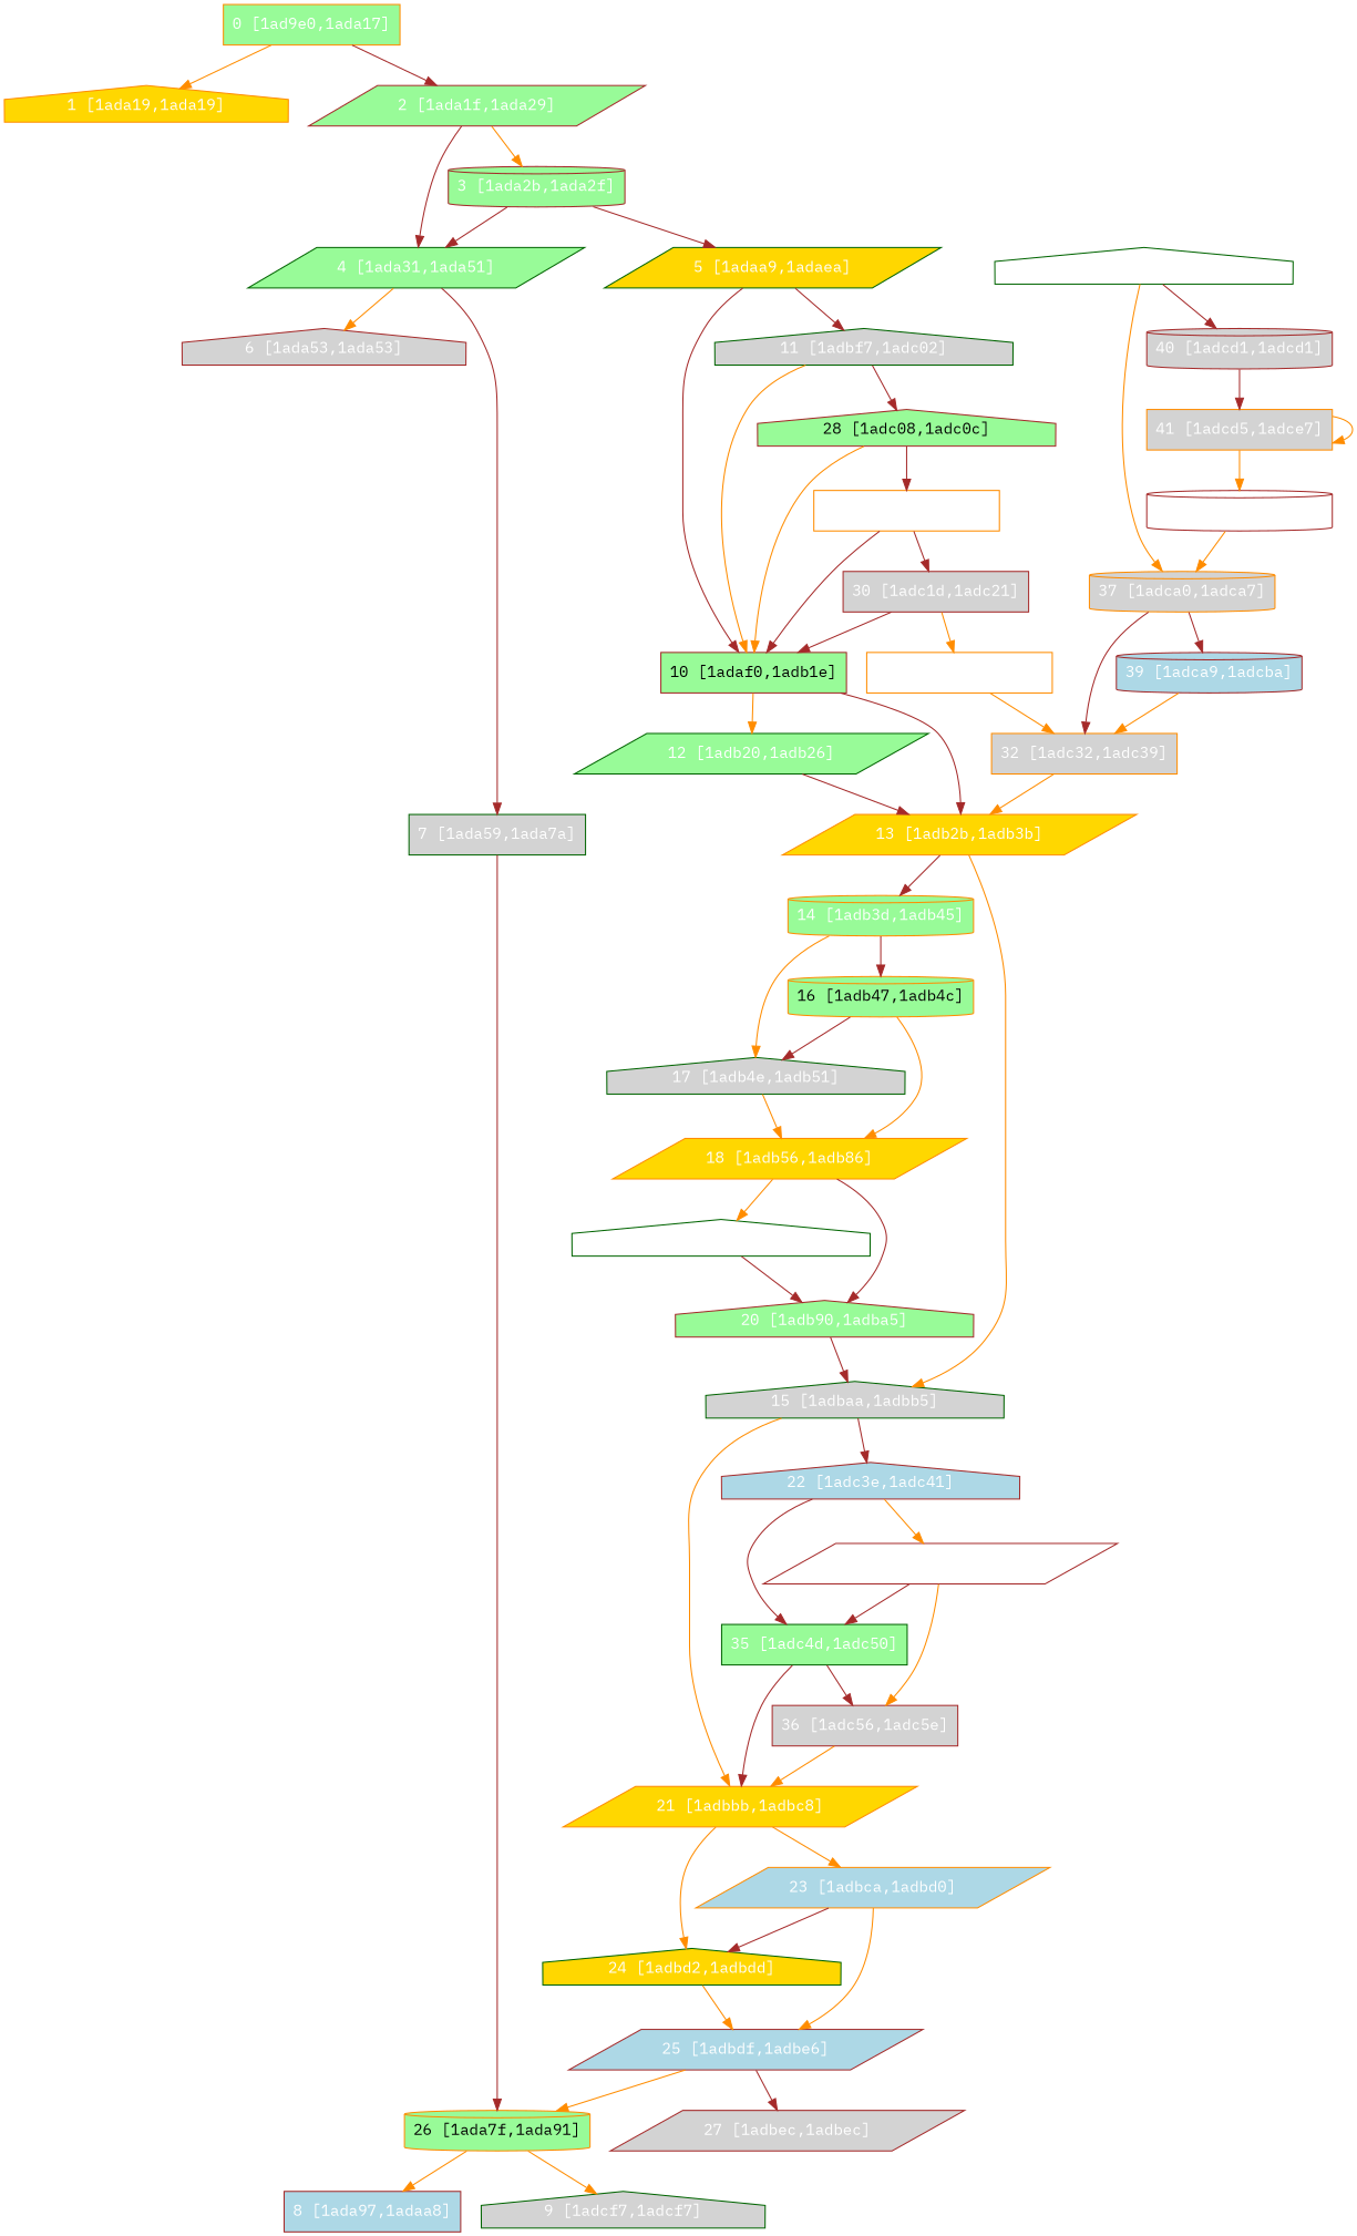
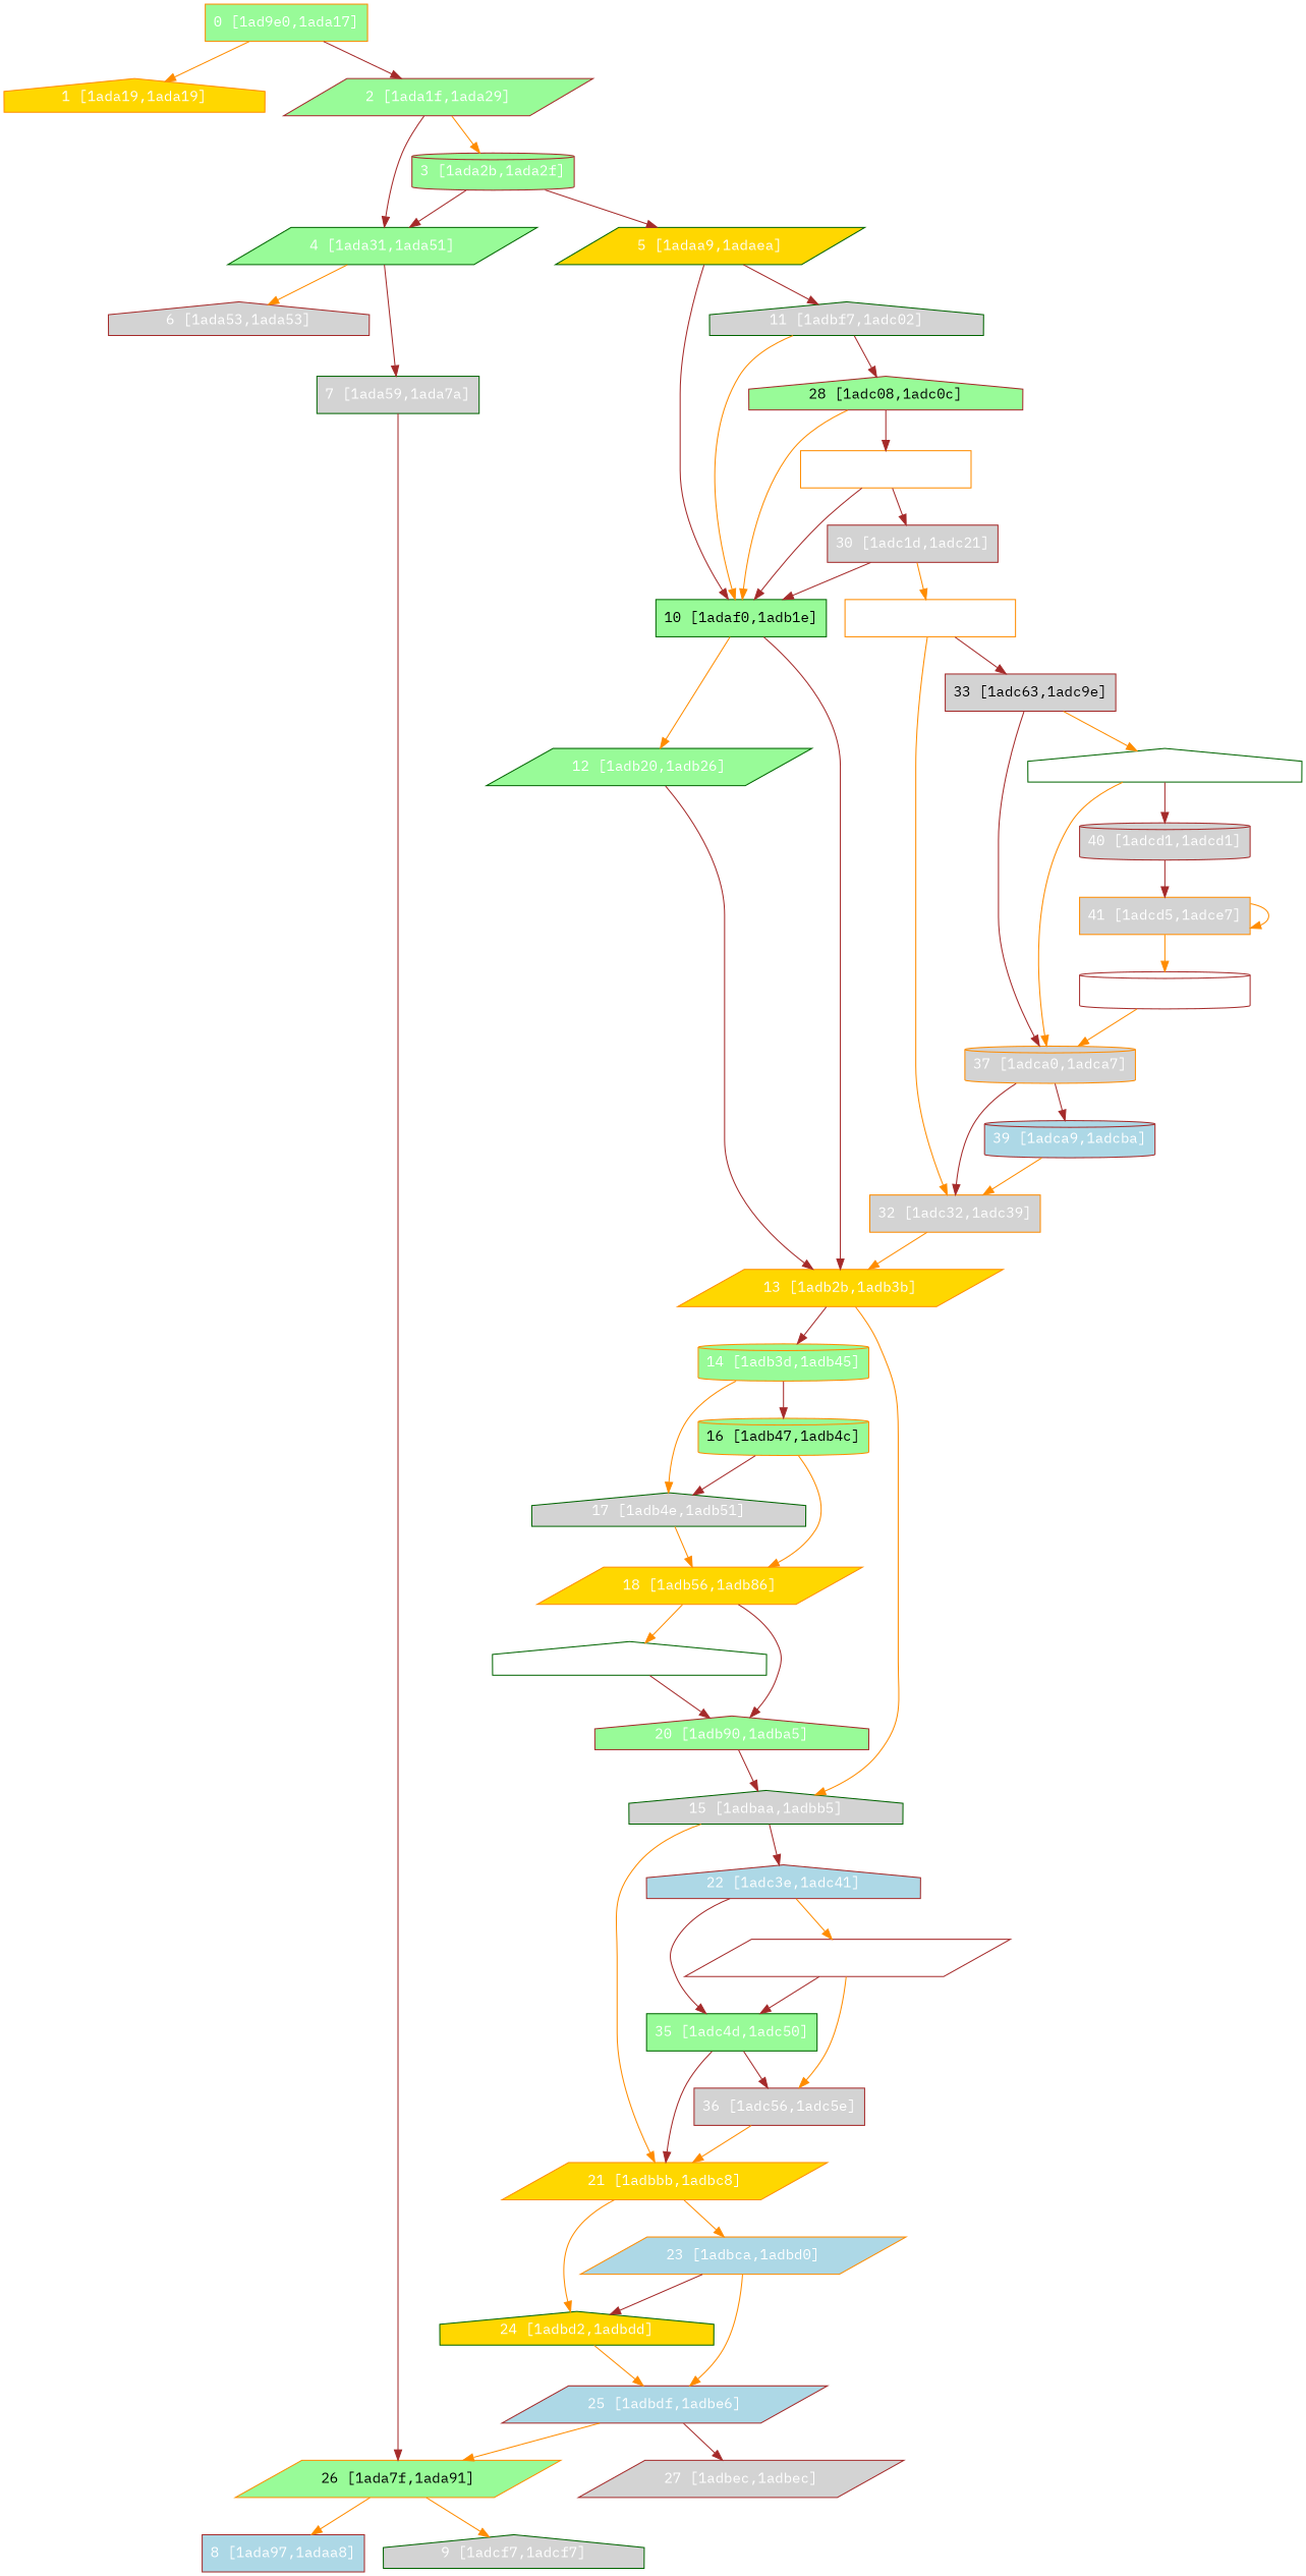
  digraph {
    fontname="IBM Plex Mono"
    node [color=brown fillcolor=lightgrey fontcolor="#ffffff" fontname="IBM Plex Mono" shape=box style=filled]
    edge [color=brown fontname="IBM Plex Mono"]
    n1 [color=darkorange fillcolor=palegreen label="0 [1ad9e0,1ada17]"]
    n2 [color=darkorange fillcolor=gold label="1 [1ada19,1ada19]" shape=house]
    n3 [fillcolor=palegreen label="2 [1ada1f,1ada29]" shape=parallelogram]
    n4 [fillcolor=palegreen label="3 [1ada2b,1ada2f]" shape=cylinder]
    n5 [color=darkgreen fillcolor=palegreen label="4 [1ada31,1ada51]" shape=parallelogram]
    n6 [color=darkgreen fillcolor=gold label="5 [1adaa9,1adaea]" shape=parallelogram]
    n7 [label="6 [1ada53,1ada53]" shape=house]
    n8 [color=darkgreen label="7 [1ada59,1ada7a]"]
-   n9 [fillcolor=palegreen fontcolor="#000000" label="10 [1adaf0,1adb1e]"]
+   n9 [color=darkgreen fillcolor=palegreen fontcolor="#000000" label="10 [1adaf0,1adb1e]"]
    n10 [color=darkgreen label="11 [1adbf7,1adc02]" shape=house]
-   n11 [color=darkorange fillcolor=palegreen fontcolor="#000000" label="26 [1ada7f,1ada91]" shape=cylinder]
+   n11 [color=darkorange fillcolor=palegreen fontcolor="#000000" label="26 [1ada7f,1ada91]" shape=parallelogram]
    n12 [color=darkgreen fillcolor=palegreen label="12 [1adb20,1adb26]" shape=parallelogram]
    n13 [color=darkorange fillcolor=gold label="13 [1adb2b,1adb3b]" shape=parallelogram]
    n14 [fillcolor=palegreen fontcolor="#000000" label="28 [1adc08,1adc0c]" shape=house]
    n15 [fillcolor=lightblue label="8 [1ada97,1adaa8]"]
    n16 [color=darkgreen label="9 [1adcf7,1adcf7]" shape=house]
    n17 [color=darkorange fillcolor=palegreen label="14 [1adb3d,1adb45]" shape=cylinder]
    n18 [color=darkgreen label="15 [1adbaa,1adbb5]" shape=house]
    n19 [color=darkorange fillcolor=white label="29 [1adc12,1adc17]"]
    n20 [color=darkorange fillcolor=palegreen fontcolor="#000000" label="16 [1adb47,1adb4c]" shape=cylinder]
    n21 [color=darkgreen label="17 [1adb4e,1adb51]" shape=house]
    n22 [color=darkorange fillcolor=gold label="21 [1adbbb,1adbc8]" shape=parallelogram]
    n23 [fillcolor=lightblue label="22 [1adc3e,1adc41]" shape=house]
    n24 [color=darkorange fillcolor=gold label="18 [1adb56,1adb86]" shape=parallelogram]
    n25 [color=darkorange fillcolor=lightblue label="23 [1adbca,1adbd0]" shape=parallelogram]
    n26 [color=darkgreen fillcolor=gold label="24 [1adbd2,1adbdd]" shape=house]
    n27 [fillcolor=white label="34 [1adc43,1adc4b]" shape=parallelogram]
    n28 [color=darkgreen fillcolor=palegreen label="35 [1adc4d,1adc50]"]
    n29 [color=darkgreen fillcolor=white label="19 [1adb88,1adb8c]" shape=house]
    n30 [fillcolor=palegreen label="20 [1adb90,1adba5]" shape=house]
    n31 [fillcolor=lightblue label="25 [1adbdf,1adbe6]" shape=parallelogram]
    n32 [label="36 [1adc56,1adc5e]"]
    n33 [label="27 [1adbec,1adbec]" shape=parallelogram]
    n34 [label="30 [1adc1d,1adc21]"]
    n35 [color=darkorange fillcolor=white label="31 [1adc27,1adc30]"]
    n36 [color=darkorange label="32 [1adc32,1adc39]"]
+   n37 [fontcolor="#000000" label="33 [1adc63,1adc9e]"]
    n38 [color=darkorange label="37 [1adca0,1adca7]" shape=cylinder]
    n39 [color=darkgreen fillcolor=white label="38 [1adcbf,1adccf]" shape=house]
    n40 [fillcolor=lightblue label="39 [1adca9,1adcba]" shape=cylinder]
    n41 [label="40 [1adcd1,1adcd1]" shape=cylinder]
    n42 [color=darkorange label="41 [1adcd5,1adce7]"]
    n43 [fillcolor=white label="42 [1adce9,1adcf5]" shape=cylinder]
    n1 -> n2 [color=darkorange]
    n1 -> n3
    n3 -> n4 [color=darkorange]
    n3 -> n5
    n4 -> n5
    n4 -> n6
    n5 -> n7 [color=darkorange]
    n5 -> n8
    n6 -> n9
    n6 -> n10
    n8 -> n11
    n9 -> n12 [color=darkorange]
    n9 -> n13
    n10 -> n9 [color=darkorange]
    n10 -> n14
    n11 -> n15 [color=darkorange]
    n11 -> n16 [color=darkorange]
    n12 -> n13
    n13 -> n17
    n13 -> n18 [color=darkorange]
    n14 -> n9 [color=darkorange]
    n14 -> n19
    n17 -> n20
    n17 -> n21 [color=darkorange]
    n18 -> n22 [color=darkorange]
    n18 -> n23
    n19 -> n9
    n19 -> n34
    n20 -> n21
    n20 -> n24 [color=darkorange]
    n21 -> n24 [color=darkorange]
    n22 -> n25 [color=darkorange]
    n22 -> n26 [color=darkorange]
    n23 -> n27 [color=darkorange]
    n23 -> n28
    n24 -> n29 [color=darkorange]
    n24 -> n30
    n25 -> n26
    n25 -> n31 [color=darkorange]
    n26 -> n31 [color=darkorange]
    n27 -> n28
    n27 -> n32 [color=darkorange]
    n28 -> n22
    n28 -> n32
    n29 -> n30
    n30 -> n18
    n31 -> n11 [color=darkorange]
    n31 -> n33
    n32 -> n22 [color=darkorange]
    n34 -> n9
    n34 -> n35 [color=darkorange]
    n35 -> n36 [color=darkorange]
+   n35 -> n37
    n36 -> n13 [color=darkorange]
+   n37 -> n38
+   n37 -> n39 [color=darkorange]
    n38 -> n36
    n38 -> n40
    n39 -> n38 [color=darkorange]
    n39 -> n41
    n40 -> n36 [color=darkorange]
    n41 -> n42
    n42 -> n42 [color=darkorange]
    n42 -> n43 [color=darkorange]
    n43 -> n38 [color=darkorange]
  }
